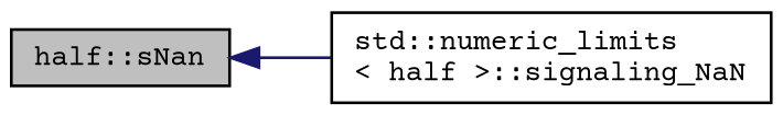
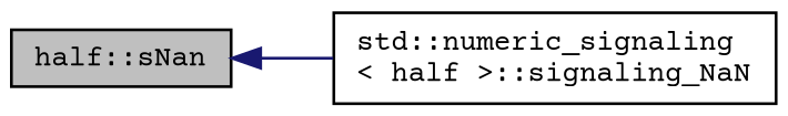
  digraph {
    rankdir=LR
    fontname="Courier Prime"
    node [color=black fontname="Courier Prime" fontsize=10 shape=record]
    n1 [fillcolor=grey75 fontcolor=black height=0.2 label="half::sNan" style=filled width=0.4]
-   n2 [height=0.2 label="std::numeric_limits\l\< half \>::signaling_NaN" width=0.4]
+   n2 [height=0.2 label="std::numeric_signaling\l\< half \>::signaling_NaN" width=0.4]
    n1 -> n2 [color=midnightblue dir=back fontname="Courier Prime" fontsize=10 labelfontname=FreeSans labelfontsize=10 style=solid]
  }
